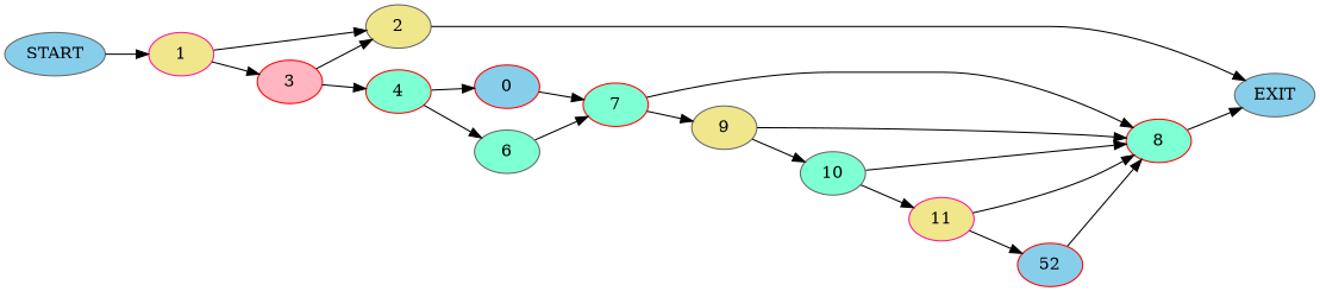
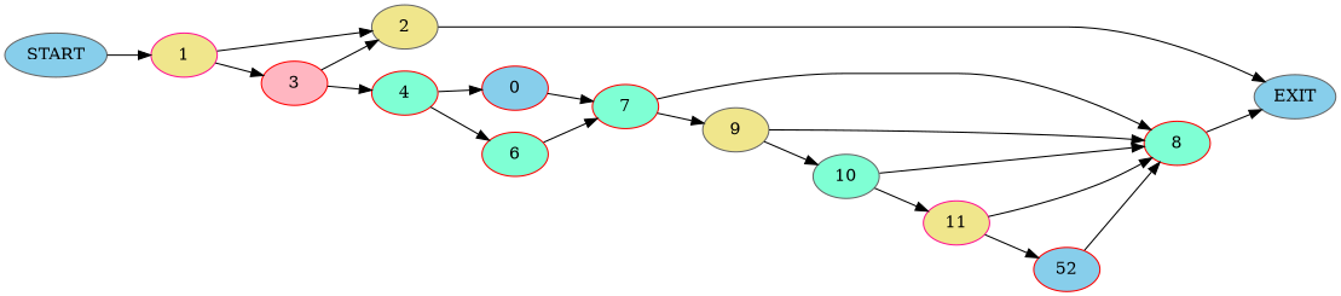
  digraph {
    rankdir=LR
    node [color=red fillcolor=aquamarine style=filled]
    n1 [color=gray40 fillcolor=skyblue label=START]
    1 [color=deeppink fillcolor=khaki]
    2 [color=gray40 fillcolor=khaki]
    3 [fillcolor=lightpink]
    n5 [color=gray40 fillcolor=skyblue label=EXIT]
    4
    n7 [fillcolor=skyblue label=0]
-   6 [color=gray40]
+   6
    7
    8
    9 [color=gray40 fillcolor=khaki]
    10 [color=gray40]
    11 [color=deeppink fillcolor=khaki]
    n14 [fillcolor=skyblue label=52]
    n1 -> 1
    1 -> 2
    1 -> 3
    2 -> n5
    3 -> 2
    3 -> 4
    4 -> n7
    4 -> 6
    n7 -> 7
    6 -> 7
    7 -> 8
    7 -> 9
    8 -> n5
    9 -> 8
    9 -> 10
    10 -> 8
    10 -> 11
    11 -> 8
    11 -> n14
    n14 -> 8
  }
